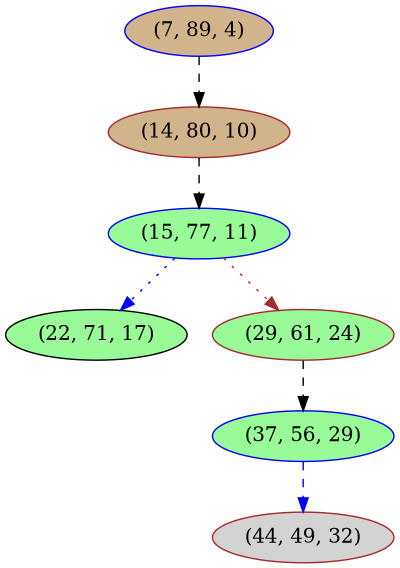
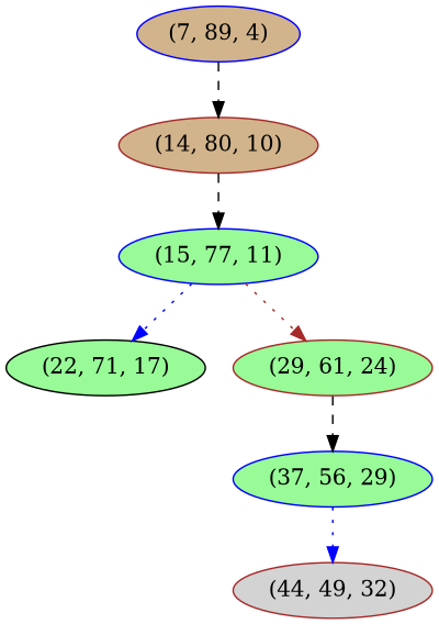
  digraph {
    node [color=blue fillcolor=palegreen style=filled]
    edge [color=black style=dashed]
    "(7, 89, 4)" [fillcolor=tan]
    "(14, 80, 10)" [color=brown fillcolor=tan]
    "(15, 77, 11)"
    "(22, 71, 17)" [color=black]
    "(29, 61, 24)" [color=brown]
    "(37, 56, 29)"
    "(44, 49, 32)" [color=brown fillcolor=lightgrey]
    "(7, 89, 4)" -> "(14, 80, 10)"
    "(14, 80, 10)" -> "(15, 77, 11)"
    "(15, 77, 11)" -> "(22, 71, 17)" [color=blue style=dotted]
    "(15, 77, 11)" -> "(29, 61, 24)" [color=brown style=dotted]
    "(29, 61, 24)" -> "(37, 56, 29)"
-   "(37, 56, 29)" -> "(44, 49, 32)" [color=blue]
+   "(37, 56, 29)" -> "(44, 49, 32)" [color=blue style=dotted]
  }
